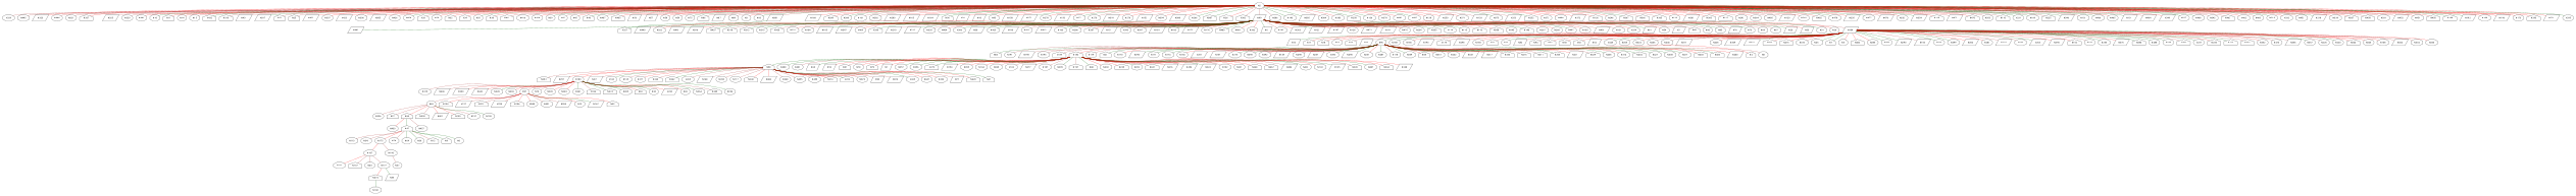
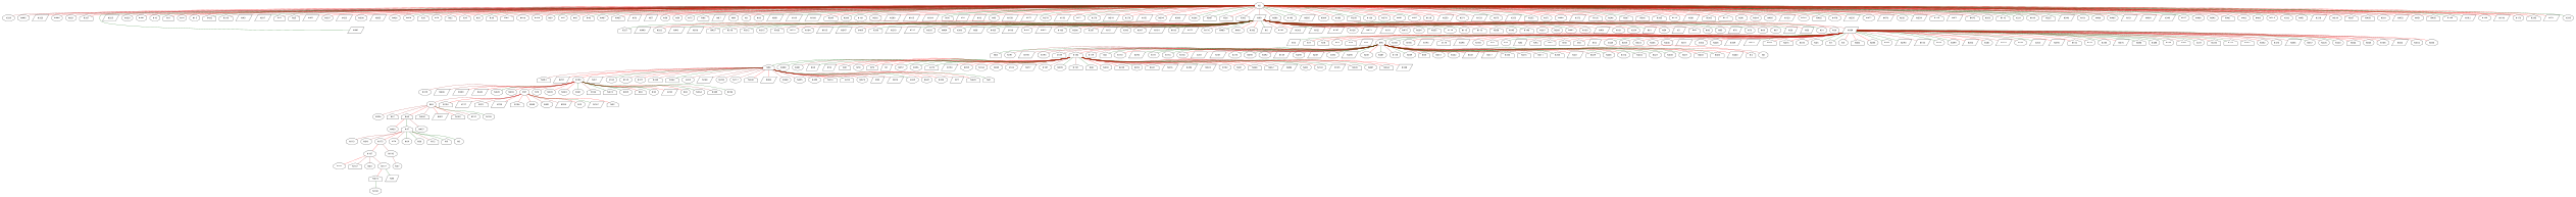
  graph {
    fontname=Roboto
    node [fontname=Roboto shape=octagon]
    edge [color=brown fontname=Roboto weight=1]
    N2
    N329
    N445
    N323 [shape=parallelogram]
    N444 [shape=ellipse]
    N321 [shape=ellipse]
    N207 [shape=house]
    N449 [shape=parallelogram]
    N325 [shape=parallelogram]
    N320 [shape=ellipse]
    N441 [shape=ellipse]
    N10
    N11 [shape=house]
    N14 [shape=ellipse]
    N15
    N432 [shape=house]
    N310 [shape=house]
    N431 [shape=parallelogram]
    N317 [shape=parallelogram]
    N21 [shape=house]
    N25 [shape=house]
    N429 [shape=parallelogram]
    N307 [shape=ellipse]
    N423 [shape=parallelogram]
    N300
    N305 [shape=parallelogram]
    N426 [shape=ellipse]
    N424 [shape=ellipse]
    N28 [shape=house]
    N29
    N32 [shape=house]
    N34 [shape=house]
    N35 [shape=ellipse]
    N38 [shape=house]
    N419 [shape=house]
    N416
    N414 [shape=ellipse]
    N39 [shape=ellipse]
    N42 [shape=ellipse]
    N45 [shape=ellipse]
    N46 [shape=house]
    N407 [shape=ellipse]
    N405 [shape=house]
    N56 [shape=parallelogram]
    N57 [shape=parallelogram]
    N58 [shape=ellipse]
    N59 [shape=ellipse]
    N75 [shape=ellipse]
    N86 [shape=house]
    N87 [shape=parallelogram]
    N89
    N3 [shape=ellipse]
    N83
    N99 [shape=parallelogram]
+   N169 [shape=parallelogram]
    N168 [shape=parallelogram]
    N289 [shape=house]
    N288 [shape=ellipse]
    N161
    N282
    N280 [shape=parallelogram]
    N165 [shape=parallelogram]
    N164 [shape=parallelogram]
    N90 [shape=house]
    N91 [shape=parallelogram]
    N93 [shape=parallelogram]
    N95
    N158 [shape=parallelogram]
    N279 [shape=parallelogram]
    N278 [shape=ellipse]
    N150 [shape=parallelogram]
    N271
    N270
    N391 [shape=parallelogram]
    N276 [shape=ellipse]
    N153 [shape=parallelogram]
    N394 [shape=ellipse]
    N388 [shape=parallelogram]
    N266 [shape=ellipse]
    N387 [shape=house]
    N261 [shape=house]
    N382 [shape=house]
    N381 [shape=parallelogram]
    N386
    N143
    N385 [shape=parallelogram]
    N384 [shape=ellipse]
    N383
    N258 [shape=house]
    N136
    N378
    N499
    N497
    N138 [shape=ellipse]
    N250 [shape=parallelogram]
    N371
    N133 [shape=parallelogram]
    N375
    N253 [shape=parallelogram]
    N252 [shape=house]
    N373 [shape=ellipse]
    N494
    N372 [shape=parallelogram]
    N126 [shape=house]
    N246 [shape=ellipse]
    N367 [shape=house]
    N366 [shape=house]
    N365 [shape=house]
    N129 [shape=ellipse]
    N369 [shape=parallelogram]
    N360 [shape=house]
    N122 [shape=house]
    N243
    N364 [shape=ellipse]
    N485
    N120 [shape=parallelogram]
    N241 [shape=ellipse]
    N482 [shape=house]
    N478
    N235 [shape=parallelogram]
    N477
    N476 [shape=parallelogram]
    N233 [shape=ellipse]
    N354 [shape=parallelogram]
    N119 [shape=house]
    N479 [shape=parallelogram]
    N470 [shape=house]
    N353 [shape=ellipse]
    N110 [shape=house]
    N231 [shape=ellipse]
    N109
    N225 [shape=house]
    N346 [shape=parallelogram]
    N103
    N466
    N465 [shape=ellipse]
    N101 [shape=parallelogram]
    N464 [shape=parallelogram]
    N349 [shape=parallelogram]
    N227 [shape=ellipse]
    N468
    N342 [shape=ellipse]
    N463 [shape=house]
    N462
    N460 [shape=ellipse]
    N219 [shape=ellipse]
    N332
    N453
    N218 [shape=parallelogram]
    N339
    N337 [shape=house]
    N458 [shape=house]
    N331
    N452 [shape=parallelogram]
    N451
    N450 [shape=house]
    N194 [shape=house]
    N192 [shape=parallelogram]
    N199
    N196 [shape=parallelogram]
    N173 [shape=ellipse]
    N293 [shape=house]
    N291 [shape=parallelogram]
    N295 [shape=ellipse]
    N184 [shape=parallelogram]
    N327 [shape=house]
    N440 [shape=parallelogram]
    N322
    N443 [shape=parallelogram]
    N316 [shape=parallelogram]
    N437 [shape=house]
    N318 [shape=house]
    N312 [shape=house]
    N315 [shape=ellipse]
    N100 [shape=house]
    N222
    N104
    N105 [shape=parallelogram]
    N347 [shape=parallelogram]
    N469 [shape=ellipse]
    N338 [shape=house]
    N210 [shape=parallelogram]
    N212 [shape=parallelogram]
    N335
    N404
    N306
    N301 [shape=parallelogram]
    N425
    N418 [shape=parallelogram]
    N411 [shape=ellipse]
    N412 [shape=parallelogram]
    N163
    N286
    N287 [shape=house]
    N151 [shape=parallelogram]
    N393 [shape=ellipse]
    N397
    N181 [shape=parallelogram]
    N183 [shape=ellipse]
    N172 [shape=parallelogram]
    N176 [shape=ellipse]
    N480 [shape=house]
    N481
    N362 [shape=ellipse]
    N6 [shape=parallelogram]
    N242
    N363 [shape=parallelogram]
    N123 [shape=parallelogram]
    N247 [shape=parallelogram]
    N128 [shape=ellipse]
    N471 [shape=parallelogram]
    N111 [shape=parallelogram]
    N475 [shape=ellipse]
    N234 [shape=ellipse]
    N355 [shape=house]
    N114
    N115 [shape=ellipse]
    N116 [shape=house]
    N358 [shape=house]
    N145 [shape=ellipse]
    N146 [shape=house]
    N267
    N268 [shape=ellipse]
    N492 [shape=ellipse]
    N130 [shape=ellipse]
    N493 [shape=parallelogram]
    N131
    N254
    N61 [shape=parallelogram]
    N54
    N51 [shape=parallelogram]
    N49 [shape=house]
    N80 [shape=ellipse]
    N85
    N76 [shape=parallelogram]
    N73
    N69
    N67
    N20 [shape=parallelogram]
    N33 [shape=parallelogram]
    N31
    N26 [shape=ellipse]
    N63 [shape=ellipse]
    N326 [shape=ellipse]
    N27 [shape=house]
    N84 [shape=house]
    N330 [shape=house]
    N401 [shape=parallelogram]
    N139 [shape=house]
    N157
    N155
    N430 [shape=ellipse]
    N47 [shape=house]
    N457
    N113
    N343 [shape=ellipse]
    N175 [shape=ellipse]
    N74
    N64
    N36 [shape=ellipse]
    N12 [shape=house]
    N9 [shape=house]
    N0
    N107
    N190
    N16 [shape=parallelogram]
    N17 [shape=house]
    N18 [shape=house]
    N19
    N24 [shape=house]
    N22 [shape=parallelogram]
    N96
    N188 [shape=ellipse]
    N186
    N193 [shape=parallelogram]
    N178 [shape=house]
    N298 [shape=parallelogram]
    N185 [shape=ellipse]
    N71 [shape=house]
    N72 [shape=ellipse]
    N82 [shape=parallelogram]
    N94 [shape=house]
    N44 [shape=house]
    N50 [shape=house]
    N60 [shape=house]
    N62 [shape=parallelogram]
    N448
    N208 [shape=ellipse]
    N324 [shape=ellipse]
    N206 [shape=ellipse]
    N446
    N311 [shape=parallelogram]
+   N304
    N428
    N309 [shape=parallelogram]
    N421 [shape=parallelogram]
    N422 [shape=house]
    N415 [shape=house]
    N410
    N413
    N7 [shape=house]
    N5
    N402 [shape=house]
    N285 [shape=ellipse]
    N294 [shape=ellipse]
    N290 [shape=parallelogram]
    N156 [shape=parallelogram]
    N274 [shape=ellipse]
    N399
    N284 [shape=parallelogram]
    N283 [shape=ellipse]
    N147 [shape=parallelogram]
    N142
    N263 [shape=parallelogram]
    N390 [shape=parallelogram]
    N152 [shape=house]
    N272 [shape=ellipse]
    N255
    N376 [shape=parallelogram]
    N380 [shape=house]
    N488 [shape=ellipse]
    N249 [shape=ellipse]
    N491 [shape=house]
    N237 [shape=ellipse]
    N236 [shape=house]
    N112 [shape=house]
    N472 [shape=house]
    N352 [shape=ellipse]
    N473 [shape=ellipse]
    N356 [shape=parallelogram]
    N357 [shape=ellipse]
    N226 [shape=ellipse]
    N220 [shape=ellipse]
    N344 [shape=house]
    N345 [shape=ellipse]
    N108
    N454 [shape=parallelogram]
    N334
    N336
    N66 [shape=house]
    N191 [shape=ellipse]
    N198 [shape=parallelogram]
    N195
    N189 [shape=house]
    N182 [shape=house]
    N179 [shape=ellipse]
    N23 [shape=house]
    N170
    N296 [shape=parallelogram]
    N171 [shape=ellipse]
    N174
    N166 [shape=ellipse]
    N281 [shape=parallelogram]
    N159 [shape=parallelogram]
    N275
    N398
    N392
    N149 [shape=parallelogram]
    N498
    N259 [shape=parallelogram]
    N496
    N490 [shape=parallelogram]
    N251
    N489 [shape=ellipse]
    N118 [shape=ellipse]
    N359
    N88 [shape=house]
    N351
    N232
    N461 [shape=parallelogram]
    N217 [shape=parallelogram]
    N333 [shape=house]
    N215 [shape=house]
    N211 [shape=house]
    N205 [shape=house]
    N201 [shape=parallelogram]
    N439 [shape=house]
    N438
    N314
    N434 [shape=house]
    N427
    N308
    N417
    N403 [shape=house]
    N406 [shape=house]
    N400 [shape=parallelogram]
    N4 [shape=house]
    N8
    N98 [shape=house]
    N292 [shape=house]
    N297 [shape=parallelogram]
    N180 [shape=ellipse]
    N273 [shape=parallelogram]
    N160 [shape=ellipse]
    N135
    N377 [shape=ellipse]
    N260 [shape=house]
    N262 [shape=house]
    N265
    N148 [shape=parallelogram]
    N350 [shape=ellipse]
    N117 [shape=ellipse]
    N240 [shape=house]
    N486 [shape=parallelogram]
    N368 [shape=ellipse]
    N455
    N459
    N214 [shape=house]
    N223 [shape=house]
    N229 [shape=ellipse]
    N92 [shape=parallelogram]
    N313 [shape=parallelogram]
    N435
    N447 [shape=ellipse]
    N203
    N77 [shape=parallelogram]
    N420 [shape=house]
    N41 [shape=house]
    N319
    N436 [shape=parallelogram]
    N200 [shape=parallelogram]
    N442 [shape=parallelogram]
    N328
    N303 [shape=ellipse]
    N97 [shape=ellipse]
    N70 [shape=ellipse]
    N239 [shape=ellipse]
    N238 [shape=ellipse]
    N361 [shape=ellipse]
    N124 [shape=house]
    N374 [shape=house]
    N495
    N65 [shape=house]
    N30 [shape=ellipse]
    N230 [shape=parallelogram]
    N43 [shape=ellipse]
    N264
    N389 [shape=house]
    N396 [shape=ellipse]
    N177
    N121
    N137 [shape=house]
    N40
    N37 [shape=ellipse]
    N474 [shape=house]
    N55 [shape=parallelogram]
    N134 [shape=house]
    N127 [shape=parallelogram]
    N213 [shape=house]
    N228 [shape=parallelogram]
    N106 [shape=house]
    N340 [shape=ellipse]
    N433
    N204 [shape=parallelogram]
    N13
    N167 [shape=parallelogram]
    N52 [shape=house]
    N408
    N409 [shape=ellipse]
    N68 [shape=parallelogram]
    N53 [shape=parallelogram]
    N81 [shape=house]
    N78
    N79 [shape=house]
    N1 [shape=parallelogram]
    N257
    N256
    N379 [shape=house]
    N154 [shape=parallelogram]
    N395
    N144
    N269
    N162
    N277 [shape=parallelogram]
    N187
    N299
    N197 [shape=house]
    N48 [shape=house]
    N302
    N209 [shape=house]
    N202 [shape=ellipse]
    N341 [shape=house]
    N216 [shape=parallelogram]
    N456 [shape=parallelogram]
    N224 [shape=parallelogram]
    N102
    N221 [shape=ellipse]
    N348 [shape=house]
    N467 [shape=house]
    N484 [shape=parallelogram]
    N483 [shape=ellipse]
    N132
    N125 [shape=parallelogram]
    N245 [shape=house]
    N487
    N244 [shape=house]
    N248 [shape=parallelogram]
    N140
    N2 -- N329
    N2 -- N445
    N2 -- N323 [color=red]
    N2 -- N444
    N2 -- N321
    N2 -- N207 [color=red]
-   N381 -- N449 [color=darkgreen]
+   N2 -- N449 [color=darkgreen]
    N2 -- N325
    N2 -- N320
    N2 -- N441 [color=red]
    N2 -- N10 [color=darkgreen]
    N2 -- N11 [color=red]
    N2 -- N14 [color=red]
    N2 -- N15
    N2 -- N432 [color=darkgreen]
    N2 -- N310
    N2 -- N431
    N2 -- N317 [color=darkgreen]
    N2 -- N21
    N2 -- N25
    N2 -- N429 [color=red]
    N2 -- N307 [color=red]
    N2 -- N423 [color=red]
    N2 -- N300
    N2 -- N305 [color=red]
    N2 -- N426
    N2 -- N424 [color=darkgreen]
    N2 -- N28
    N2 -- N29 [color=red]
    N2 -- N32 [color=red]
    N2 -- N34 [color=red]
    N2 -- N35 [color=darkgreen]
    N2 -- N38 [color=red]
    N2 -- N419
    N2 -- N416
    N2 -- N414 [color=red]
    N2 -- N39 [color=darkgreen]
    N2 -- N42
    N2 -- N45 [color=red]
    N2 -- N46 [color=darkgreen]
    N2 -- N407
    N2 -- N405 [color=red]
    N2 -- N56
    N2 -- N57 [color=red]
    N2 -- N58 [color=red]
    N2 -- N59
    N2 -- N75 [color=darkgreen]
    N2 -- N86
    N2 -- N87
    N2 -- N89
    N2 -- N3 [color=red]
    N2 -- N83 [color=darkgreen]
    N2 -- N99
+   N2 -- N169 [color=darkgreen]
    N2 -- N168 [color=red]
    N2 -- N289 [color=red]
    N2 -- N288 [color=darkgreen]
    N2 -- N161
    N2 -- N282
    N2 -- N280 [color=red]
    N2 -- N165 [color=red]
    N2 -- N164 [color=darkgreen]
    N2 -- N90 [color=darkgreen]
    N2 -- N91 [color=red]
    N2 -- N93 [color=darkgreen]
    N2 -- N95 [color=red]
    N2 -- N158 [color=red]
    N2 -- N279 [color=darkgreen]
    N2 -- N278 [color=red]
    N2 -- N150 [color=red]
    N2 -- N271 [color=darkgreen]
    N2 -- N270
    N2 -- N391 [color=red]
    N2 -- N276 [color=red]
    N2 -- N153
    N2 -- N394 [color=red]
    N2 -- N388 [color=red]
    N2 -- N266 [color=darkgreen]
    N2 -- N387 [color=darkgreen]
    N2 -- N261 [color=red]
    N2 -- N382
    N2 -- N381
    N2 -- N386
    N2 -- N143 [color=darkgreen]
    N2 -- N385 [color=darkgreen]
    N2 -- N384
    N2 -- N383 [color=red]
    N2 -- N258 [color=darkgreen]
    N2 -- N136 [color=darkgreen]
    N2 -- N378 [color=red]
    N2 -- N499 [color=red]
    N2 -- N497 [color=darkgreen]
    N2 -- N138 [color=red]
    N2 -- N250 [color=red]
    N2 -- N371 [color=red]
    N2 -- N133
    N2 -- N375 [color=darkgreen]
    N2 -- N253
    N2 -- N252 [color=darkgreen]
    N2 -- N373 [color=red]
    N2 -- N494 [color=red]
    N2 -- N372 [color=red]
    N2 -- N126 [color=red]
    N2 -- N246 [color=red]
    N2 -- N367 [color=darkgreen]
    N2 -- N366
    N2 -- N365
    N2 -- N129
    N2 -- N369 [color=red]
    N2 -- N360 [color=red]
    N2 -- N122 [color=red]
    N2 -- N243
    N2 -- N364 [color=red]
    N2 -- N485
    N2 -- N120
    N2 -- N241 [color=red]
    N2 -- N482 [color=red]
    N2 -- N478 [color=darkgreen]
    N2 -- N235 [color=red]
    N2 -- N477 [color=darkgreen]
    N2 -- N476
    N2 -- N233 [color=red]
    N2 -- N354 [color=darkgreen]
    N2 -- N119 [color=red]
    N2 -- N479
    N2 -- N470 [color=red]
    N2 -- N353
    N2 -- N110
    N2 -- N231 [color=darkgreen]
    N2 -- N109 [color=darkgreen]
    N2 -- N225
    N2 -- N346 [color=darkgreen]
    N2 -- N103
    N2 -- N466 [color=darkgreen]
    N2 -- N465 [color=red]
    N2 -- N101 [color=darkgreen]
    N2 -- N464
    N2 -- N349 [color=red]
    N2 -- N227 [color=darkgreen]
    N2 -- N468 [color=darkgreen]
    N2 -- N342
    N2 -- N463
    N2 -- N462 [color=red]
    N2 -- N460
    N2 -- N219 [color=darkgreen]
    N2 -- N332 [color=red]
    N2 -- N453
    N2 -- N218 [color=darkgreen]
    N2 -- N339 [color=red]
    N2 -- N337 [color=red]
    N2 -- N458
    N2 -- N331
    N2 -- N452
    N2 -- N451 [color=red]
    N2 -- N450 [color=red]
    N2 -- N194 [color=darkgreen]
    N2 -- N192 [color=darkgreen]
    N2 -- N199 [color=red]
    N2 -- N196 [color=red]
    N2 -- N173 [color=red]
    N2 -- N293 [color=red]
    N2 -- N291 [color=red]
    N2 -- N295 [color=darkgreen]
    N99 -- N184
    N99 -- N327 [color=darkgreen]
    N99 -- N440
    N99 -- N322 [color=red]
    N99 -- N443 [color=darkgreen]
    N99 -- N316 [color=red]
    N99 -- N437 [color=darkgreen]
    N99 -- N318
    N99 -- N312 [color=darkgreen]
    N99 -- N315 [color=darkgreen]
    N99 -- N100
    N99 -- N222 [color=red]
    N99 -- N104
    N99 -- N105 [color=darkgreen]
    N99 -- N347
    N99 -- N469 [color=red]
    N99 -- N338 [color=darkgreen]
    N99 -- N210
    N99 -- N212 [color=darkgreen]
    N99 -- N335
    N99 -- N404 [color=red]
    N99 -- N306 [color=darkgreen]
    N99 -- N301 [color=darkgreen]
    N99 -- N425 [color=darkgreen]
    N99 -- N418
    N99 -- N411
    N99 -- N412
    N99 -- N163 [color=darkgreen]
    N99 -- N286 [color=red]
    N99 -- N287 [color=red]
    N99 -- N151
    N99 -- N393
    N99 -- N397
    N99 -- N181 [color=darkgreen]
    N99 -- N183 [color=darkgreen]
    N99 -- N172 [color=darkgreen]
    N99 -- N176
    N99 -- N480 [color=darkgreen]
    N99 -- N481 [color=red]
    N99 -- N362 [color=red]
    N99 -- N6 [color=darkgreen]
    N99 -- N242
    N99 -- N363 [color=red]
    N99 -- N123 [color=darkgreen]
    N99 -- N247 [color=red]
    N99 -- N128
    N99 -- N471 [color=red]
    N99 -- N111 [color=red]
    N99 -- N475 [color=red]
    N99 -- N234
    N99 -- N355 [color=darkgreen]
    N99 -- N114 [color=darkgreen]
    N99 -- N115 [color=darkgreen]
    N99 -- N116
    N99 -- N358 [color=red]
    N99 -- N145
    N99 -- N146 [color=darkgreen]
    N99 -- N267
    N99 -- N268 [color=red]
    N99 -- N492 [color=darkgreen]
    N99 -- N130 [color=red]
    N99 -- N493
    N99 -- N131
    N99 -- N254 [color=red]
    N99 -- N61 [color=darkgreen]
    N99 -- N54 [color=red]
    N99 -- N51
    N99 -- N49
    N99 -- N80
    N99 -- N85 [color=darkgreen]
    N99 -- N76
    N99 -- N73 [color=darkgreen]
    N99 -- N69
    N99 -- N67
    N99 -- N20 [color=darkgreen]
    N99 -- N33 [color=red]
    N99 -- N31 [color=darkgreen]
    N99 -- N26 [color=red]
    N184 -- N16 [color=darkgreen]
    N184 -- N17 [color=red]
    N184 -- N18 [color=red]
    N184 -- N19 [color=red]
    N184 -- N24
    N184 -- N22
    N184 -- N96 [color=darkgreen]
    N184 -- N188 [color=darkgreen]
    N184 -- N186 [color=red]
    N184 -- N193
    N184 -- N178
    N184 -- N298 [color=red]
    N184 -- N185 [color=red]
    N184 -- N71
    N184 -- N72 [color=darkgreen]
    N184 -- N82 [color=red]
    N184 -- N94
    N184 -- N44 [color=red]
    N184 -- N50 [color=red]
    N184 -- N60 [color=red]
    N184 -- N62 [color=red]
    N184 -- N448 [color=darkgreen]
    N184 -- N208
    N184 -- N324 [color=red]
    N184 -- N206
    N184 -- N446
    N184 -- N311
+   N184 -- N304
    N184 -- N428 [color=red]
    N184 -- N309
    N184 -- N421 [color=darkgreen]
    N184 -- N422 [color=red]
    N184 -- N415 [color=red]
    N184 -- N410
    N184 -- N413 [color=darkgreen]
    N184 -- N7 [color=darkgreen]
    N184 -- N5 [color=red]
    N184 -- N402 [color=red]
    N184 -- N285 [color=red]
    N184 -- N294 [color=darkgreen]
    N184 -- N290 [color=darkgreen]
    N184 -- N156
    N184 -- N274 [color=darkgreen]
    N184 -- N399 [color=darkgreen]
    N184 -- N284 [color=red]
    N184 -- N283 [color=red]
    N184 -- N147
    N184 -- N142
    N184 -- N263 [color=darkgreen]
    N184 -- N390 [color=red]
    N184 -- N152 [color=red]
    N184 -- N272
    N184 -- N255 [color=darkgreen]
    N184 -- N376 [color=red]
    N184 -- N380 [color=darkgreen]
    N184 -- N488 [color=darkgreen]
    N184 -- N249 [color=darkgreen]
    N184 -- N491
    N184 -- N237 [color=darkgreen]
    N184 -- N236 [color=red]
    N184 -- N112 [color=darkgreen]
    N184 -- N472
    N184 -- N352 [color=red]
    N184 -- N473
    N184 -- N356
    N184 -- N357 [color=darkgreen]
    N184 -- N226
    N184 -- N220 [color=darkgreen]
    N184 -- N344 [color=red]
    N184 -- N345 [color=red]
    N184 -- N108 [color=red]
    N184 -- N454
    N184 -- N334
    N184 -- N336 [color=red]
    N63 -- N326
    N63 -- N27
    N63 -- N84 [color=red]
    N63 -- N330
    N63 -- N401 [color=red]
    N63 -- N139 [color=red]
    N63 -- N157
    N63 -- N155 [color=darkgreen]
    N84 -- N430 [color=red]
    N84 -- N47 [color=darkgreen]
    N84 -- N457
    N47 -- N113
    N47 -- N343
    N47 -- N175 [color=red]
    N47 -- N74
    N47 -- N64 [color=darkgreen]
    N47 -- N36 [color=darkgreen]
    N47 -- N12
    N47 -- N9 [color=darkgreen]
    N47 -- N0 [color=darkgreen]
    N175 -- N107 [color=red]
    N175 -- N190
    N107 -- N177
    N107 -- N121 [color=red]
    N107 -- N137
    N107 -- N40
    N190 -- N37
    N96 -- N66 [color=darkgreen]
    N96 -- N191
    N96 -- N198
    N96 -- N195
    N96 -- N189
    N96 -- N182 [color=red]
    N96 -- N179
    N96 -- N23 [color=darkgreen]
    N96 -- N170 [color=red]
    N96 -- N296 [color=darkgreen]
    N96 -- N171 [color=darkgreen]
    N96 -- N174 [color=darkgreen]
    N96 -- N166 [color=red]
    N96 -- N281
    N96 -- N159 [color=red]
    N96 -- N275 [color=darkgreen]
    N96 -- N398 [color=darkgreen]
    N96 -- N392 [color=red]
    N96 -- N149
    N96 -- N498
    N96 -- N259
    N96 -- N496 [color=darkgreen]
    N96 -- N490 [color=darkgreen]
    N96 -- N251 [color=red]
    N96 -- N489 [color=darkgreen]
    N96 -- N118
    N96 -- N359 [color=darkgreen]
    N96 -- N88 [color=red]
    N96 -- N351 [color=red]
    N96 -- N232 [color=red]
    N96 -- N461
    N96 -- N217
    N96 -- N333
    N96 -- N215
    N96 -- N211
    N96 -- N205 [color=darkgreen]
    N96 -- N201 [color=red]
    N96 -- N439
    N96 -- N438 [color=darkgreen]
    N96 -- N314 [color=red]
    N96 -- N434 [color=darkgreen]
    N96 -- N427 [color=darkgreen]
    N96 -- N308 [color=darkgreen]
    N96 -- N417 [color=darkgreen]
    N96 -- N403 [color=red]
    N96 -- N406 [color=darkgreen]
    N96 -- N400 [color=red]
    N96 -- N4 [color=red]
    N96 -- N8
    N182 -- N98 [color=darkgreen]
    N182 -- N408 [color=darkgreen]
    N182 -- N409
    N182 -- N68 [color=darkgreen]
    N182 -- N53 [color=red]
    N182 -- N81
    N182 -- N78 [color=red]
    N182 -- N79 [color=red]
    N182 -- N1 [color=red]
    N182 -- N257 [color=darkgreen]
    N182 -- N256 [color=darkgreen]
    N182 -- N379 [color=darkgreen]
    N182 -- N154 [color=red]
    N182 -- N395 [color=red]
    N182 -- N144 [color=red]
    N182 -- N269
    N182 -- N162
    N182 -- N277
    N182 -- N187
    N182 -- N299 [color=darkgreen]
    N182 -- N197
    N182 -- N48 [color=darkgreen]
    N182 -- N302 [color=red]
    N182 -- N209 [color=red]
    N182 -- N202 [color=darkgreen]
    N182 -- N341
    N182 -- N216
    N182 -- N456
    N182 -- N224 [color=darkgreen]
    N182 -- N102
    N182 -- N221 [color=red]
    N182 -- N348 [color=red]
    N182 -- N467
    N182 -- N484
    N182 -- N483 [color=darkgreen]
    N182 -- N132 [color=red]
    N182 -- N125 [color=darkgreen]
    N182 -- N245
    N182 -- N487 [color=darkgreen]
    N182 -- N244 [color=red]
    N182 -- N248 [color=red]
    N98 -- N292
    N98 -- N297 [color=red]
    N98 -- N180 [color=red]
    N98 -- N273
    N98 -- N160 [color=darkgreen]
    N98 -- N135
    N98 -- N377 [color=red]
    N98 -- N260
    N98 -- N262 [color=darkgreen]
    N98 -- N265
    N98 -- N148
    N98 -- N350
    N98 -- N117
    N98 -- N240 [color=red]
    N98 -- N486 [color=red]
    N98 -- N368
    N98 -- N455
    N98 -- N459
    N98 -- N214 [color=red]
    N98 -- N223 [color=darkgreen]
    N98 -- N229
    N98 -- N92
    N98 -- N313
    N98 -- N435 [color=darkgreen]
    N98 -- N447 [color=red]
    N98 -- N203 [color=red]
    N98 -- N77
    N98 -- N420 [color=red]
    N98 -- N41 [color=darkgreen]
    N180 -- N319
    N180 -- N436
    N180 -- N200 [color=red]
    N180 -- N442 [color=red]
    N180 -- N328 [color=darkgreen]
    N180 -- N303 [color=red]
    N180 -- N97
    N180 -- N70
    N180 -- N239 [color=red]
    N180 -- N238 [color=red]
    N180 -- N361 [color=darkgreen]
    N180 -- N124
    N180 -- N374 [color=darkgreen]
    N180 -- N495 [color=darkgreen]
    N180 -- N65 [color=red]
    N180 -- N30 [color=darkgreen]
    N180 -- N230 [color=red]
    N180 -- N43 [color=red]
    N180 -- N264 [color=darkgreen]
    N180 -- N389
    N180 -- N396 [color=darkgreen]
    N97 -- N63
    N97 -- N134 [color=red]
    N97 -- N127
    N97 -- N213
    N97 -- N228 [color=red]
    N97 -- N106 [color=red]
    N97 -- N340 [color=red]
    N97 -- N433
    N97 -- N204
    N97 -- N13 [color=red]
    N97 -- N167 [color=darkgreen]
    N97 -- N52 [color=red]
    N177 -- N474 [color=red]
    N177 -- N55 [color=darkgreen]
    N474 -- N140 [color=darkgreen]
  }
